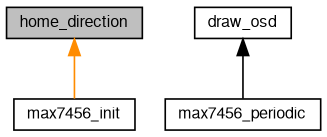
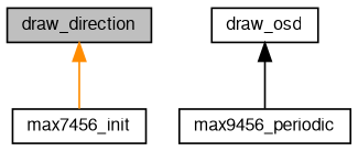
  digraph {
    rankdir=TB
    node [color=black fillcolor=white fontname=FreeSans fontsize=10 shape=record style=filled]
    edge [dir=back fontname=FreeSans fontsize=10 labelfontname=FreeSans labelfontsize=10 style=solid]
-   n1 [fillcolor=grey75 fontcolor=black height=0.2 label=home_direction width=0.4]
+   n1 [fillcolor=grey75 fontcolor=black height=0.2 label=draw_direction width=0.4]
    n2 [height=0.2 label=max7456_init width=0.4]
    n3 [height=0.2 label=draw_osd width=0.4]
-   n4 [height=0.2 label=max7456_periodic width=0.4]
+   n4 [height=0.2 label=max9456_periodic width=0.4]
    n1 -> n2 [color=darkorange]
    n3 -> n4 [color=black]
  }
